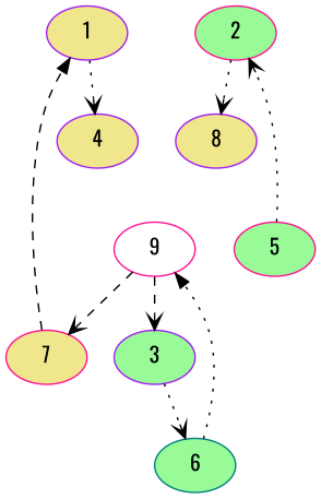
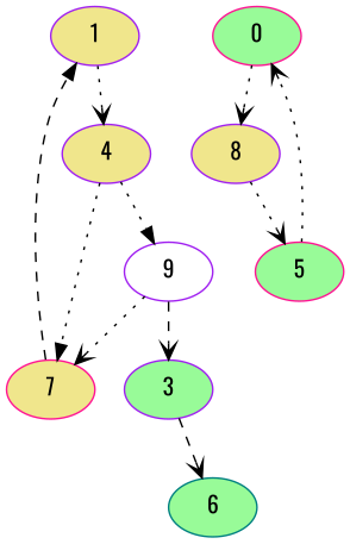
  digraph {
    fontname=Oswald
    node [color=purple fillcolor=khaki fontname=Oswald style=filled]
    edge [arrowhead=vee fontname=Oswald style=dotted]
    1
    4
    7 [color=deeppink]
-   2 [color=deeppink fillcolor=palegreen]
+   2 [color=deeppink fillcolor=palegreen label=0]
    8
    5 [color=deeppink fillcolor=palegreen]
    6 [color=teal fillcolor=palegreen]
-   9 [color=deeppink fillcolor=white]
+   9 [fillcolor=white]
    3 [fillcolor=palegreen]
    1 -> 4
+   4 -> 7 [arrowhead=normal]
    7 -> 1 [arrowhead=normal style=dashed]
    2 -> 8
+   8 -> 5
    5 -> 2
-   6 -> 9 [arrowhead=normal]
-   9 -> 7 [style=dashed]
+   4 -> 9 [arrowhead=normal]
+   9 -> 7
    9 -> 3 [style=dashed]
-   3 -> 6
+   3 -> 6 [style=dashed]
  }
